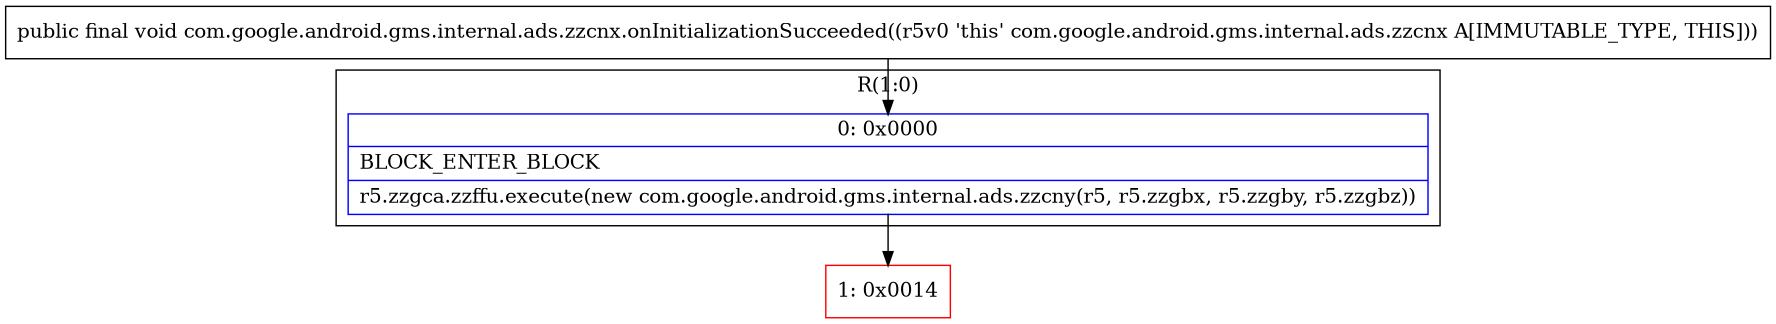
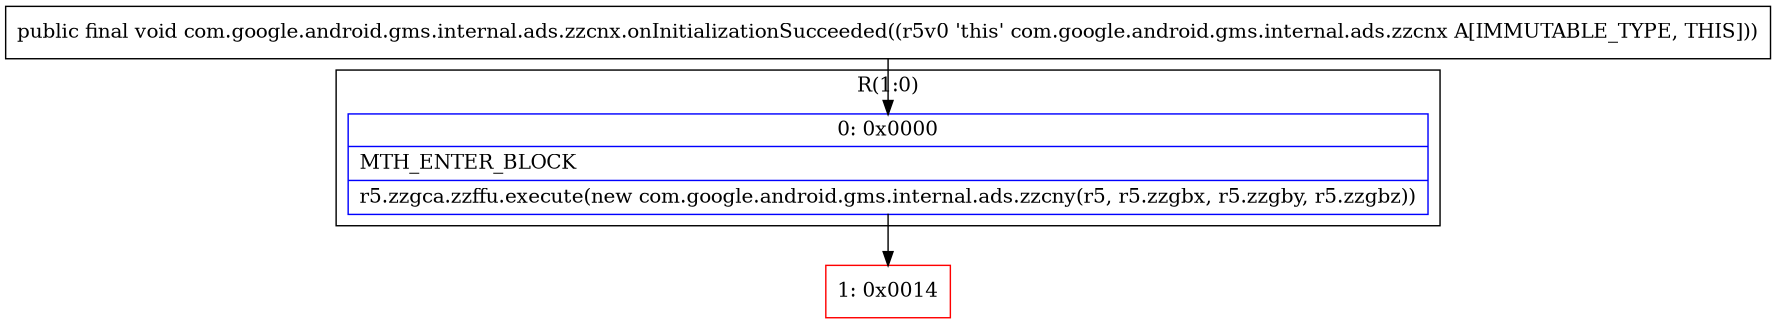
  digraph {
    node [shape=record]
-   n1 [color=blue label="{0\:\ 0x0000|BLOCK_ENTER_BLOCK\l|r5.zzgca.zzffu.execute(new com.google.android.gms.internal.ads.zzcny(r5, r5.zzgbx, r5.zzgby, r5.zzgbz))\l}"]
+   n1 [color=blue label="{0\:\ 0x0000|MTH_ENTER_BLOCK\l|r5.zzgca.zzffu.execute(new com.google.android.gms.internal.ads.zzcny(r5, r5.zzgbx, r5.zzgby, r5.zzgbz))\l}"]
    n2 [color=red label="{1\:\ 0x0014}"]
    n3 [label="{public final void com.google.android.gms.internal.ads.zzcnx.onInitializationSucceeded((r5v0 'this' com.google.android.gms.internal.ads.zzcnx A[IMMUTABLE_TYPE, THIS])) }"]
    subgraph cluster_1 {
      label="R(1:0)"
      n1
    }
    n1 -> n2
    n3 -> n1
  }
